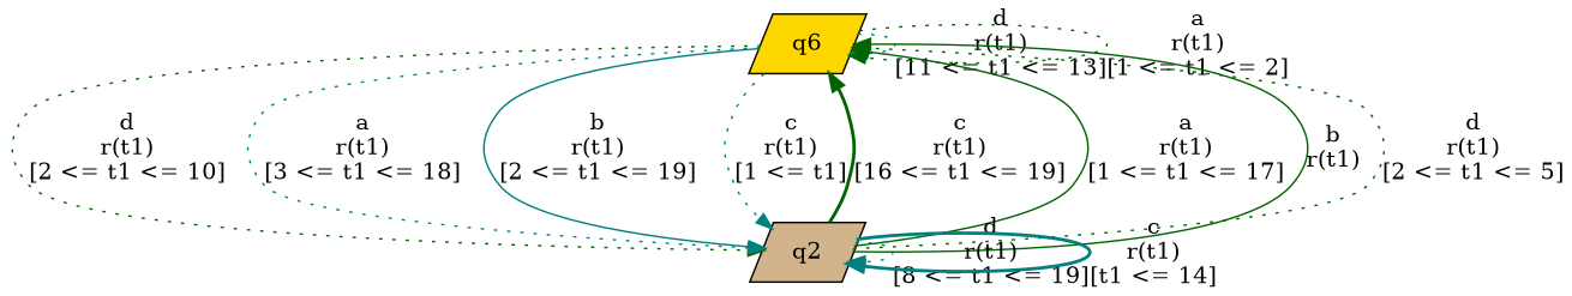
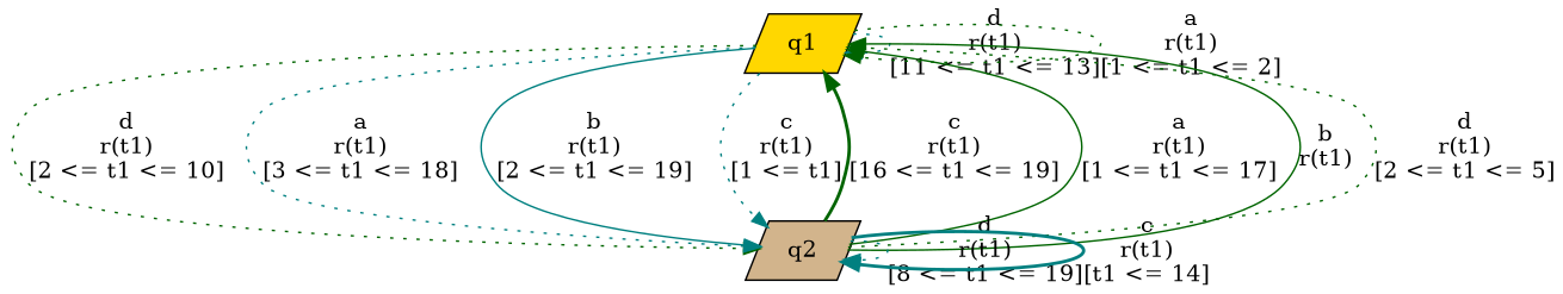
  digraph {
    node [shape=parallelogram style=filled]
    edge [color=teal style=dotted]
-   n1 [label=q6 fillcolor=gold]
+   n1 [label=q1 fillcolor=gold]
    n2 [label=q2 fillcolor=tan]
    n1 -> n1 [label="d\nr(t1)\n[11 <= t1 <= 13]"]
    n1 -> n1 [label="a\nr(t1)\n[1 <= t1 <= 2]" color=darkgreen]
    n1 -> n2 [label="d\nr(t1)\n[2 <= t1 <= 10]" color=darkgreen]
    n1 -> n2 [label="a\nr(t1)\n[3 <= t1 <= 18]"]
    n1 -> n2 [label="b\nr(t1)\n[2 <= t1 <= 19]" style=solid]
    n1 -> n2 [label="c\nr(t1)\n[1 <= t1]"]
    n2 -> n1 [label="c\nr(t1)\n[16 <= t1 <= 19]" color=darkgreen style=bold]
    n2 -> n1 [label="a\nr(t1)\n[1 <= t1 <= 17]" color=darkgreen style=solid]
    n2 -> n1 [label="b\nr(t1)\n" color=darkgreen style=solid]
    n2 -> n1 [label="d\nr(t1)\n[2 <= t1 <= 5]" color=darkgreen]
    n2 -> n2 [label="d\nr(t1)\n[8 <= t1 <= 19]"]
    n2 -> n2 [label="c\nr(t1)\n[t1 <= 14]" style=bold]
  }
